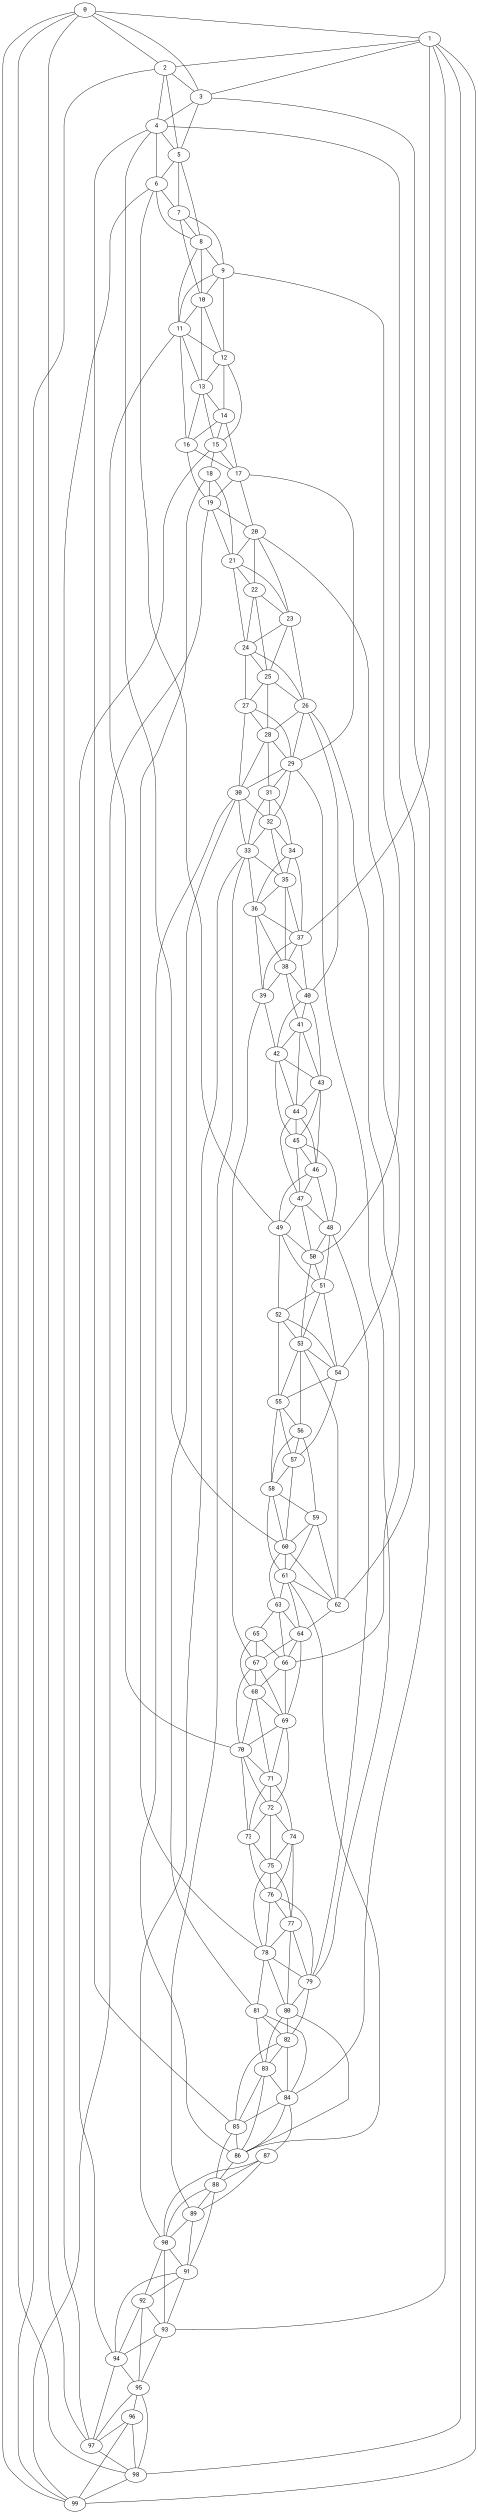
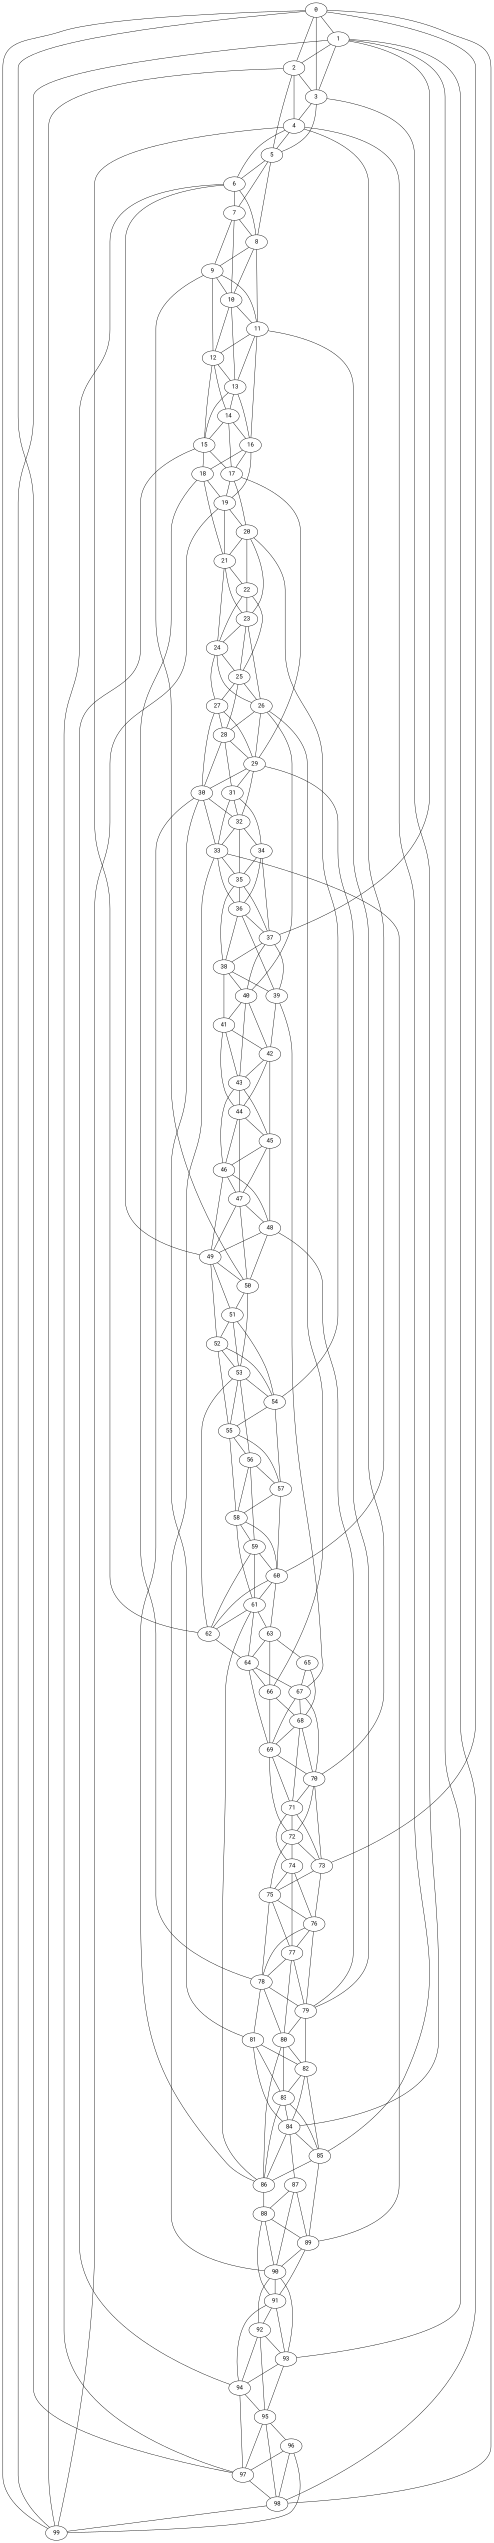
  strict graph {
    fontname="Roboto Mono"
    node [fontname="Roboto Mono"]
    edge [fontname="Roboto Mono" is_available=True prob=1.0]
    0
    1
    2
    3
    73
    97
    98
    99
    37
    93
    4
    5
    84
    75
    76
    40
    38
    39
    94
    95
    6
    60
    62
    85
    7
    8
    86
    87
    49
    61
    63
    64
    88
    9
    10
    11
    50
    51
    52
    12
    13
    70
    16
    14
    15
    53
    71
    72
    17
    18
    19
    20
    29
    21
    78
    22
    23
    54
    30
    31
    32
    79
    24
    81
    80
    25
    26
    55
    57
    27
    28
    66
    41
    42
    43
    68
    69
    33
    34
    35
    82
    36
    89
    90
    83
    91
    92
    67
    44
    45
    46
    47
    48
    56
    58
    59
    65
    74
    77
    96
    0 -- 1 [prob=0.361066949943]
    0 -- 2
    0 -- 3 [prob=0.108008806188]
+   0 -- 73
    0 -- 97
    0 -- 98 [prob=0.336935520987]
    0 -- 99 [prob=0.327069469539]
    1 -- 2
    1 -- 3 [prob=0.937355780307]
    1 -- 98 [prob=0.730978703388]
    1 -- 99 [prob=0.296086711029]
    1 -- 37 [prob=0.307157721716]
    1 -- 93 [prob=0.230269155309]
    2 -- 3 [prob=0.969944310629]
    2 -- 99 [prob=0.616402709667]
    2 -- 4 [prob=0.829910090579]
    2 -- 5
    3 -- 4
    3 -- 5
    3 -- 84 [prob=0.334775851534]
    73 -- 75 [prob=0.628097415866]
    73 -- 76 [prob=0.267500681765]
    97 -- 98
    98 -- 99 [prob=0.718507578195]
    37 -- 40
    37 -- 38
    37 -- 39 [prob=0.35496204322]
    93 -- 94
    93 -- 95 [prob=0.0873385500038]
    4 -- 5 [prob=0.163153360035]
    4 -- 6 [prob=0.354597586439]
    4 -- 60 [prob=0.241050368176]
    4 -- 62
    4 -- 85 [prob=0.721660837208]
    5 -- 6
    5 -- 7 [prob=0.401972352218]
    5 -- 8 [prob=0.299848225073]
    84 -- 85 [prob=0.535200336137]
    84 -- 86
    84 -- 87 [prob=0.871652293552]
    75 -- 76 [prob=0.703326295311]
    75 -- 78 [prob=0.0297048166941]
    75 -- 77
    76 -- 78
    76 -- 79 [prob=0.932385879698]
    76 -- 77
    40 -- 41 [prob=0.917273723875]
    40 -- 42
    40 -- 43 [prob=0.232461429917]
    38 -- 40 [prob=0.821327404495]
    38 -- 39 [prob=0.522826422371]
    38 -- 41 [prob=0.658585078193]
    39 -- 42 [prob=0.289161056822]
    39 -- 67 [prob=0.613637529615]
    94 -- 97 [prob=0.524719803247]
    94 -- 95 [prob=0.775044245023]
    95 -- 97 [prob=0.747235234676]
    95 -- 98 [prob=0.904738829874]
    95 -- 96 [prob=0.302657541127]
    6 -- 97 [prob=0.533428174859]
    6 -- 7
    6 -- 8
    6 -- 49 [prob=0.324802449694]
    60 -- 62 [prob=0.649682384018]
    60 -- 61 [prob=0.806481854518]
    60 -- 63 [prob=0.0335733505454]
    62 -- 64 [prob=0.601267328491]
    85 -- 86 [prob=0.434062918819]
-   85 -- 88 [prob=0.764678143631]
+   85 -- 89 [prob=0.764678143631]
    7 -- 8 [prob=0.385196587092]
    7 -- 9
    7 -- 10 [prob=0.81352499644]
    8 -- 9 [prob=0.537807701857]
    8 -- 10 [prob=0.107325302283]
    8 -- 11 [prob=0.170004349842]
    86 -- 88 [prob=0.9685513588]
    87 -- 88 [prob=0.754168637257]
    87 -- 89 [prob=0.518421959548]
    87 -- 90
    49 -- 50 [prob=0.390180923969]
    49 -- 51 [prob=0.822840069995]
    49 -- 52
    61 -- 62 [prob=0.681528365901]
    61 -- 86
    61 -- 63 [prob=0.432231869243]
    61 -- 64 [prob=0.367289329841]
    63 -- 64
    63 -- 66 [prob=0.616717854063]
    63 -- 65
    64 -- 66 [prob=0.432187520304]
    64 -- 69
    64 -- 67 [prob=0.768760881385]
    88 -- 89 [prob=0.647406919772]
    88 -- 90 [prob=0.770195461198]
    88 -- 91
    9 -- 10
    9 -- 11 [prob=0.211673620921]
    9 -- 50 [prob=0.375763806775]
    9 -- 12
    10 -- 11 [prob=0.0479715629437]
    10 -- 12 [prob=0.113942705413]
    10 -- 13 [prob=0.598575472203]
    11 -- 12
    11 -- 13 [prob=0.0816448157956]
    11 -- 70 [prob=0.486616950675]
    11 -- 16 [prob=0.958852285057]
    50 -- 51 [prob=0.560506024506]
    50 -- 53 [prob=0.00132430381017]
    51 -- 52 [prob=0.443863382073]
    51 -- 53 [prob=0.647492168614]
    51 -- 54 [prob=0.280275701213]
    52 -- 53 [prob=0.0687902901993]
    52 -- 54 [prob=0.680829343564]
    52 -- 55
    12 -- 13 [prob=0.0279735238851]
    12 -- 14 [prob=0.0574190476459]
    12 -- 15 [prob=0.779271623638]
    13 -- 16
    13 -- 14 [prob=0.272206726931]
    13 -- 15 [prob=0.557966097083]
    70 -- 73 [prob=0.467525578439]
    70 -- 71 [prob=0.829381870424]
    70 -- 72 [prob=0.760837367243]
    16 -- 17 [prob=0.877178509309]
+   16 -- 18 [prob=0.255067733121]
    16 -- 19 [prob=0.0359075456379]
    14 -- 16
    14 -- 15 [prob=0.274581630149]
    14 -- 17
    15 -- 94 [prob=0.307430713834]
    15 -- 17
    15 -- 18 [prob=0.67836360783]
    53 -- 62 [prob=0.901016235251]
    53 -- 54
    53 -- 55 [prob=0.848171008502]
    53 -- 56 [prob=0.31979561347]
    71 -- 73 [prob=0.437863365542]
    71 -- 72
    71 -- 74 [prob=0.121576113773]
    72 -- 73 [prob=0.0346045159329]
    72 -- 75 [prob=0.0243705409156]
    72 -- 74 [prob=0.367577021673]
    17 -- 19 [prob=0.794281815559]
    17 -- 20 [prob=0.216899384186]
    17 -- 29 [prob=0.990262103515]
    18 -- 19
    18 -- 21 [prob=0.448403852738]
    18 -- 78 [prob=0.85725990735]
    19 -- 99
    19 -- 20
    19 -- 21
    20 -- 21 [prob=0.288577986819]
    20 -- 22 [prob=0.722379607339]
    20 -- 23
    20 -- 54 [prob=0.45982113727]
    29 -- 30 [prob=0.199368232225]
    29 -- 31 [prob=0.866610345188]
    29 -- 32 [prob=0.758191735847]
    29 -- 79 [prob=0.0833370876849]
    21 -- 22 [prob=0.597649216744]
    21 -- 23 [prob=0.0982357054542]
    21 -- 24 [prob=0.916267251726]
    78 -- 79 [prob=0.832177297461]
    78 -- 81 [prob=0.861574756016]
    78 -- 80 [prob=0.975294188852]
    22 -- 23
    22 -- 24 [prob=0.12203929627]
    22 -- 25 [prob=0.476126424929]
    23 -- 24
    23 -- 25 [prob=0.155924482399]
    23 -- 26 [prob=0.692866843037]
    54 -- 55 [prob=0.199707339362]
    54 -- 57
    30 -- 86
    30 -- 32 [prob=0.619876795134]
    30 -- 81 [prob=0.159805170249]
    30 -- 33 [prob=0.547125937469]
    31 -- 32 [prob=0.557662873955]
    31 -- 33 [prob=0.440603108491]
    31 -- 34
    32 -- 33 [prob=0.144095725912]
    32 -- 34 [prob=0.74245820996]
    32 -- 35 [prob=0.585749196697]
    79 -- 80
    79 -- 82
    24 -- 25 [prob=0.0681251401737]
    24 -- 26 [prob=0.000264897594117]
    24 -- 27
    81 -- 84 [prob=0.386037732188]
    81 -- 82 [prob=0.659930880648]
    81 -- 83
    80 -- 86 [prob=0.508132257012]
    80 -- 82 [prob=0.210747156625]
    80 -- 83 [prob=0.545063633904]
    25 -- 26 [prob=0.179834526965]
    25 -- 27 [prob=0.0483237093521]
    25 -- 28 [prob=0.256614627869]
    26 -- 40
    26 -- 29 [prob=0.347055840746]
    26 -- 28 [prob=0.104311044453]
    26 -- 66 [prob=0.576872292323]
    55 -- 57
    55 -- 56 [prob=0.208013446435]
    55 -- 58 [prob=0.863531504481]
    57 -- 60 [prob=0.645635995598]
    57 -- 58
    27 -- 29 [prob=0.688966460982]
    27 -- 30 [prob=0.951077658183]
    27 -- 28 [prob=0.522161209184]
    28 -- 29
    28 -- 30 [prob=0.578834281754]
    28 -- 31
    66 -- 68 [prob=0.849039626133]
    66 -- 69 [prob=0.0685537898223]
    41 -- 42 [prob=0.603877771302]
    41 -- 43 [prob=0.339999106931]
    41 -- 44
    42 -- 43 [prob=0.488480544344]
    42 -- 44
    42 -- 45 [prob=0.57599799591]
    43 -- 44
    43 -- 45 [prob=0.00951207668034]
    43 -- 46 [prob=0.560669495718]
    68 -- 70 [prob=0.662229712431]
    68 -- 71 [prob=0.721487772469]
    68 -- 69
    69 -- 70 [prob=0.223167162843]
    69 -- 71 [prob=0.463366882635]
    69 -- 72 [prob=0.40719678745]
    33 -- 35 [prob=0.619218313487]
    33 -- 36 [prob=0.513818923457]
    33 -- 89
    33 -- 90 [prob=0.87372381317]
    34 -- 37 [prob=0.76836181781]
    34 -- 35 [prob=0.869700566862]
    34 -- 36 [prob=0.659873627578]
    35 -- 37 [prob=0.225362256997]
    35 -- 38 [prob=0.757333501925]
    35 -- 36 [prob=0.435612105357]
    82 -- 84 [prob=0.76991794891]
    82 -- 85
    82 -- 83 [prob=0.0358649683018]
    36 -- 37 [prob=0.191015572111]
    36 -- 38 [prob=0.940738198236]
    36 -- 39 [prob=0.98762908358]
    89 -- 90
    89 -- 91
    90 -- 93 [prob=0.201014758542]
    90 -- 91 [prob=0.106292032238]
    90 -- 92
    83 -- 84 [prob=0.111829703875]
    83 -- 85
    83 -- 86 [prob=0.904867678311]
    91 -- 93
    91 -- 94 [prob=0.298145142706]
    91 -- 92 [prob=0.755247536929]
    92 -- 93 [prob=0.620437935048]
    92 -- 94
    92 -- 95 [prob=0.00789229361793]
    67 -- 70 [prob=0.834330244123]
    67 -- 68 [prob=0.225520795311]
    67 -- 69 [prob=0.221839806703]
    44 -- 45 [prob=0.673462024192]
    44 -- 46 [prob=0.449507430089]
    44 -- 47 [prob=0.595867532131]
    45 -- 46
    45 -- 47 [prob=0.439643496904]
    45 -- 48 [prob=0.626327261784]
    46 -- 49 [prob=0.45411821436]
    46 -- 47 [prob=0.598726815633]
    46 -- 48 [prob=0.735967196645]
    47 -- 49 [prob=0.846843912684]
    47 -- 50 [prob=0.474265281151]
    47 -- 48 [prob=0.602752911705]
-   48 -- 51 [prob=0.0307126829878]
+   48 -- 49 [prob=0.0307126829878]
    48 -- 50 [prob=0.403379848599]
    48 -- 79 [prob=0.225774504609]
    56 -- 57
    56 -- 58 [prob=0.0581882260307]
    56 -- 59 [prob=0.369120787179]
    58 -- 60 [prob=0.308189756157]
    58 -- 61 [prob=0.485407369438]
    58 -- 59 [prob=0.249881142331]
    59 -- 60
    59 -- 62
    59 -- 61 [prob=0.845266132073]
-   65 -- 66 [prob=0.437119176835]
    65 -- 68 [prob=0.180709845254]
    65 -- 67 [prob=0.410637029553]
    74 -- 75 [prob=0.40682943779]
    74 -- 76 [prob=0.0673749475671]
    74 -- 77 [prob=0.388493802783]
    77 -- 78 [prob=0.63242093425]
    77 -- 79 [prob=0.311225025]
    77 -- 80
    96 -- 97
    96 -- 98 [prob=0.0459298451172]
    96 -- 99 [prob=0.448019363301]
  }
